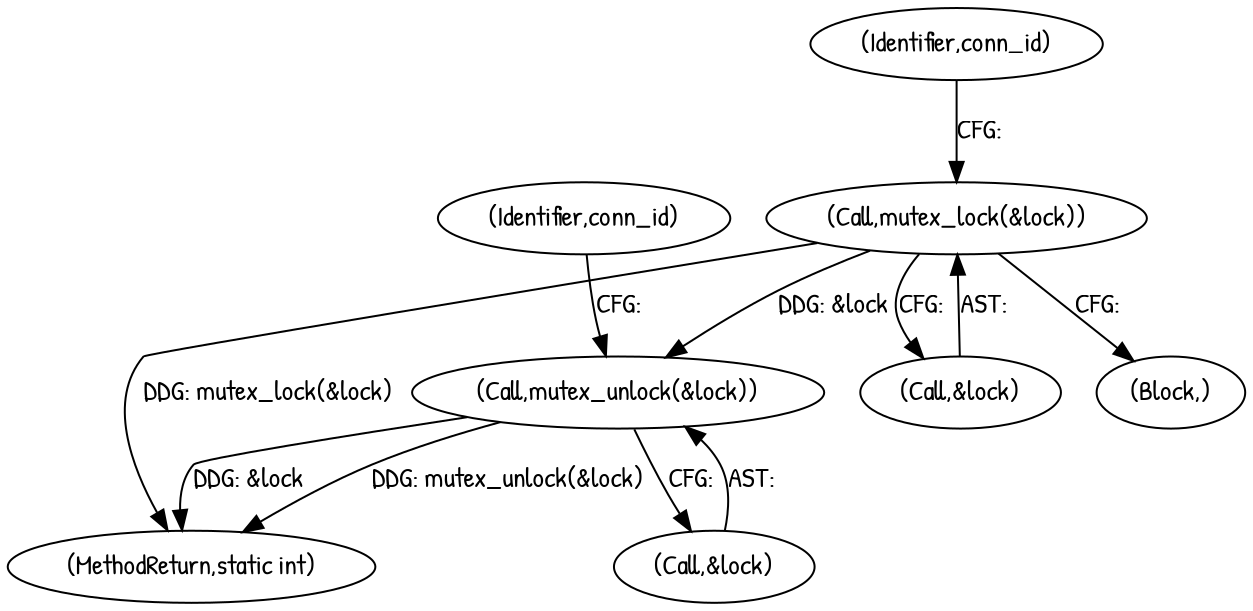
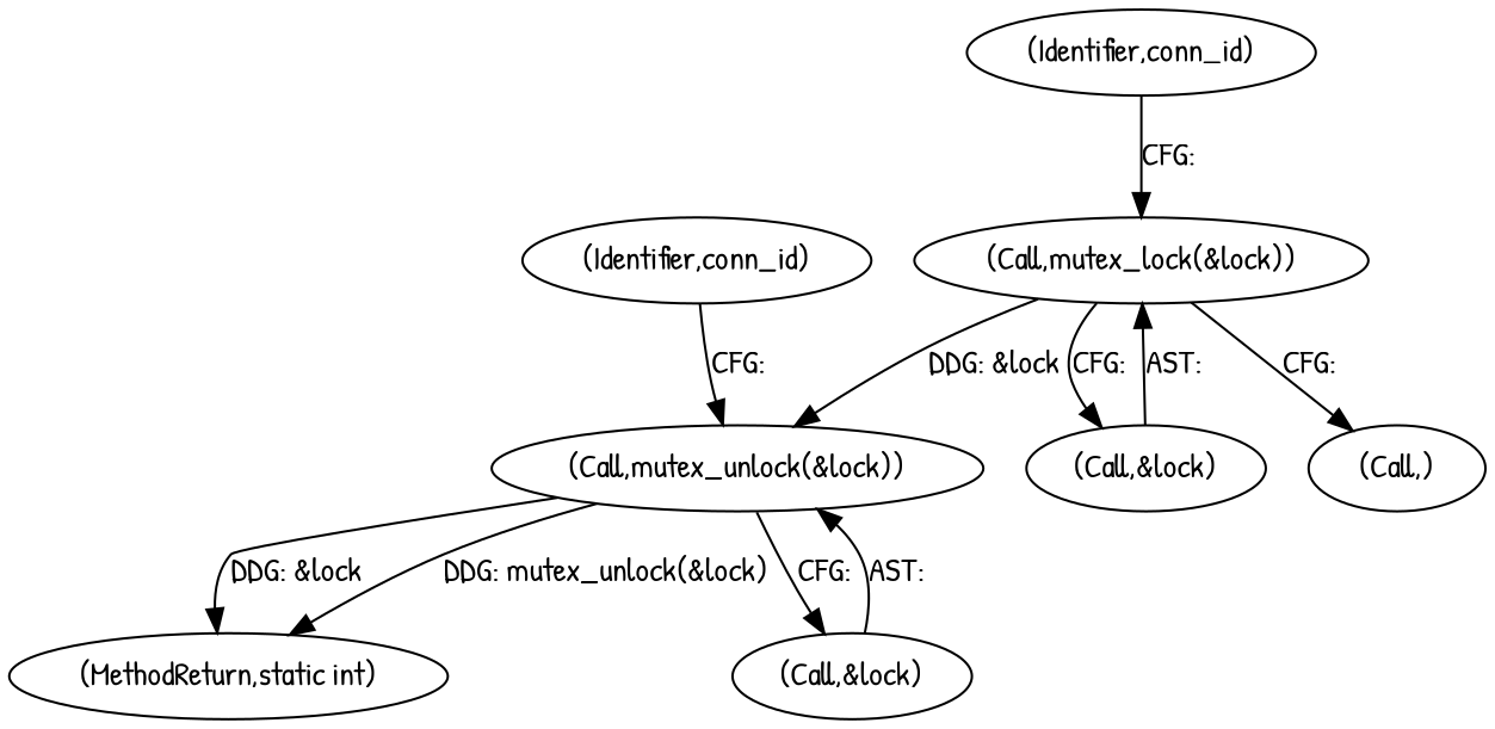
  digraph {
    fontname="Patrick Hand"
    node [fontname="Patrick Hand"]
    edge [fontname="Patrick Hand"]
    n1 [label="(Call,mutex_lock(&lock))"]
    n2 [label="(Call,mutex_unlock(&lock))"]
    n3 [label="(Call,&lock)"]
    n4 [label="(MethodReturn,static int)"]
-   n5 [label="(Block,)"]
+   n5 [label="(Call,)"]
    n6 [label="(Call,&lock)"]
    n7 [label="(Identifier,conn_id)"]
    n8 [label="(Identifier,conn_id)"]
    n1 -> n2 [label="DDG: &lock"]
    n1 -> n3 [label="CFG: "]
-   n1 -> n4 [label="DDG: mutex_lock(&lock)"]
    n1 -> n5 [label="CFG: "]
    n2 -> n4 [label="DDG: &lock"]
    n2 -> n4 [label="DDG: mutex_unlock(&lock)"]
    n2 -> n6 [label="CFG: "]
    n3 -> n1 [label="AST: "]
    n6 -> n2 [label="AST: "]
    n7 -> n2 [label="CFG: "]
    n8 -> n1 [label="CFG: "]
  }
